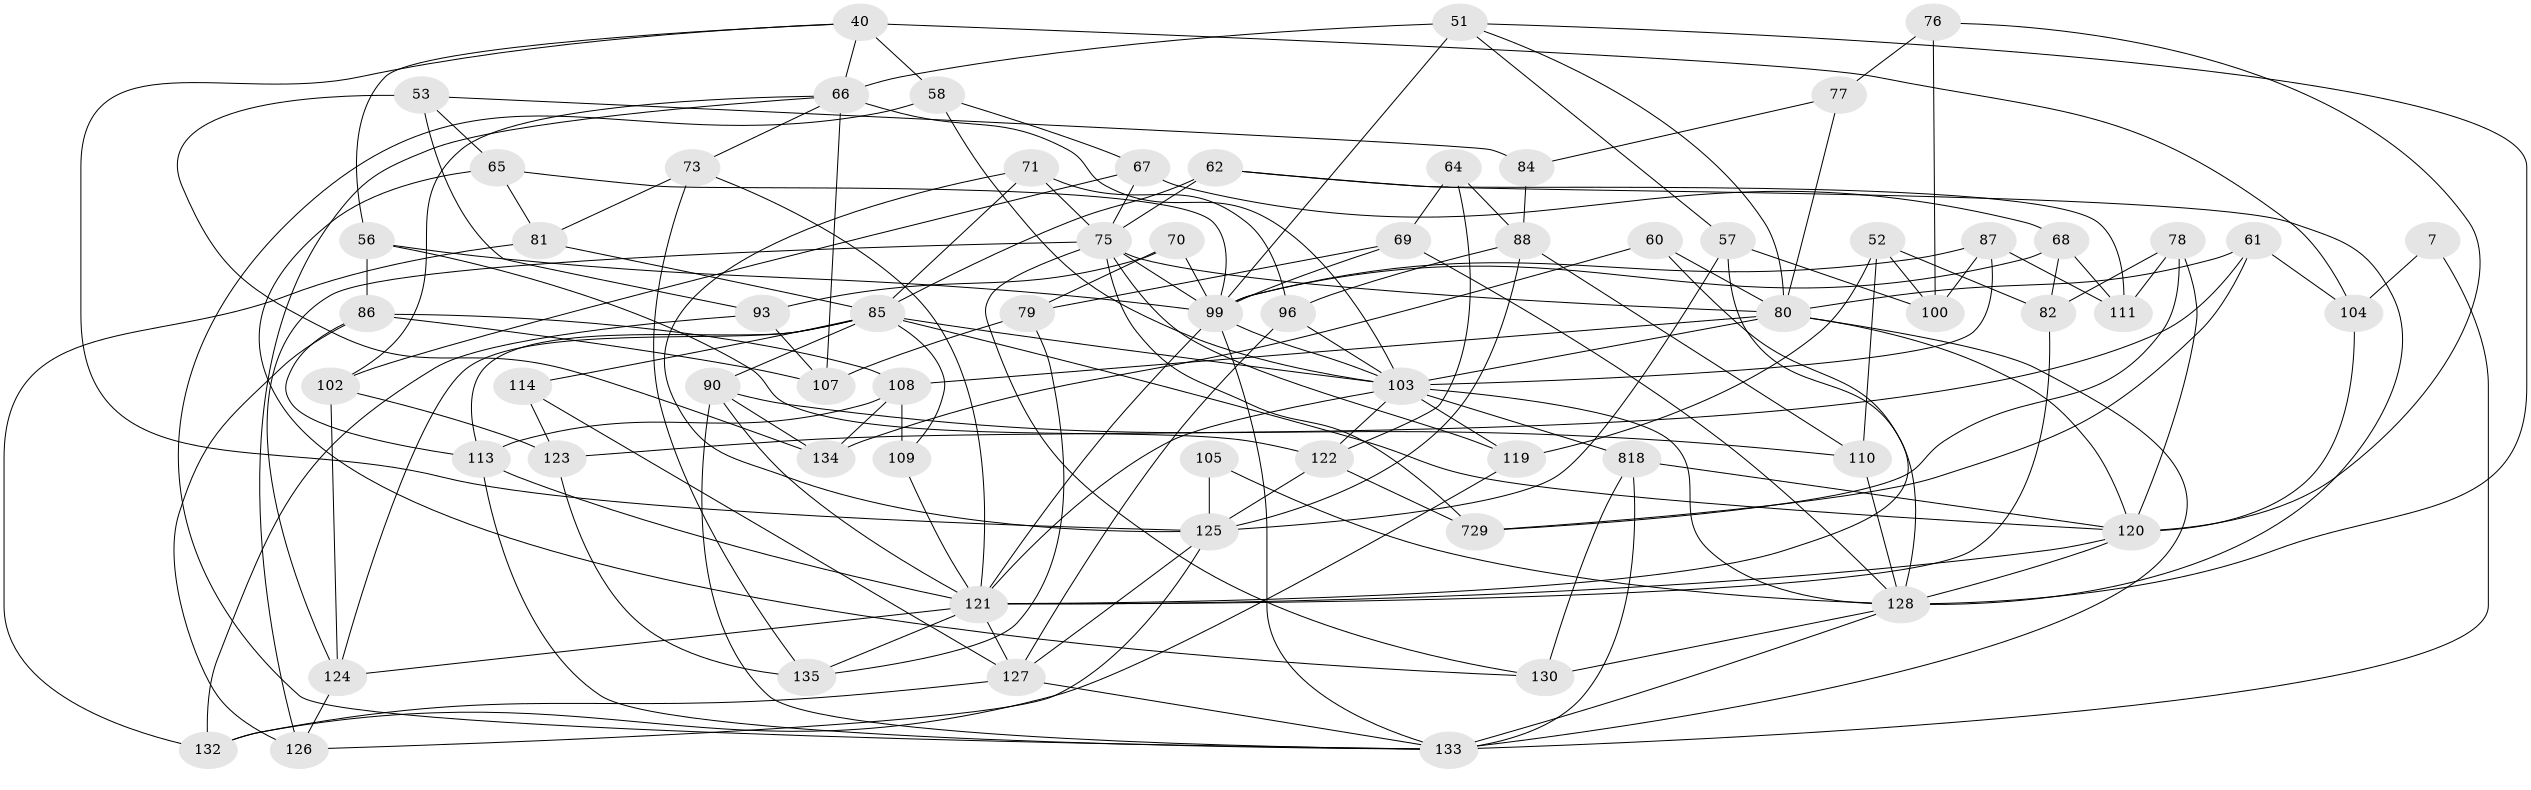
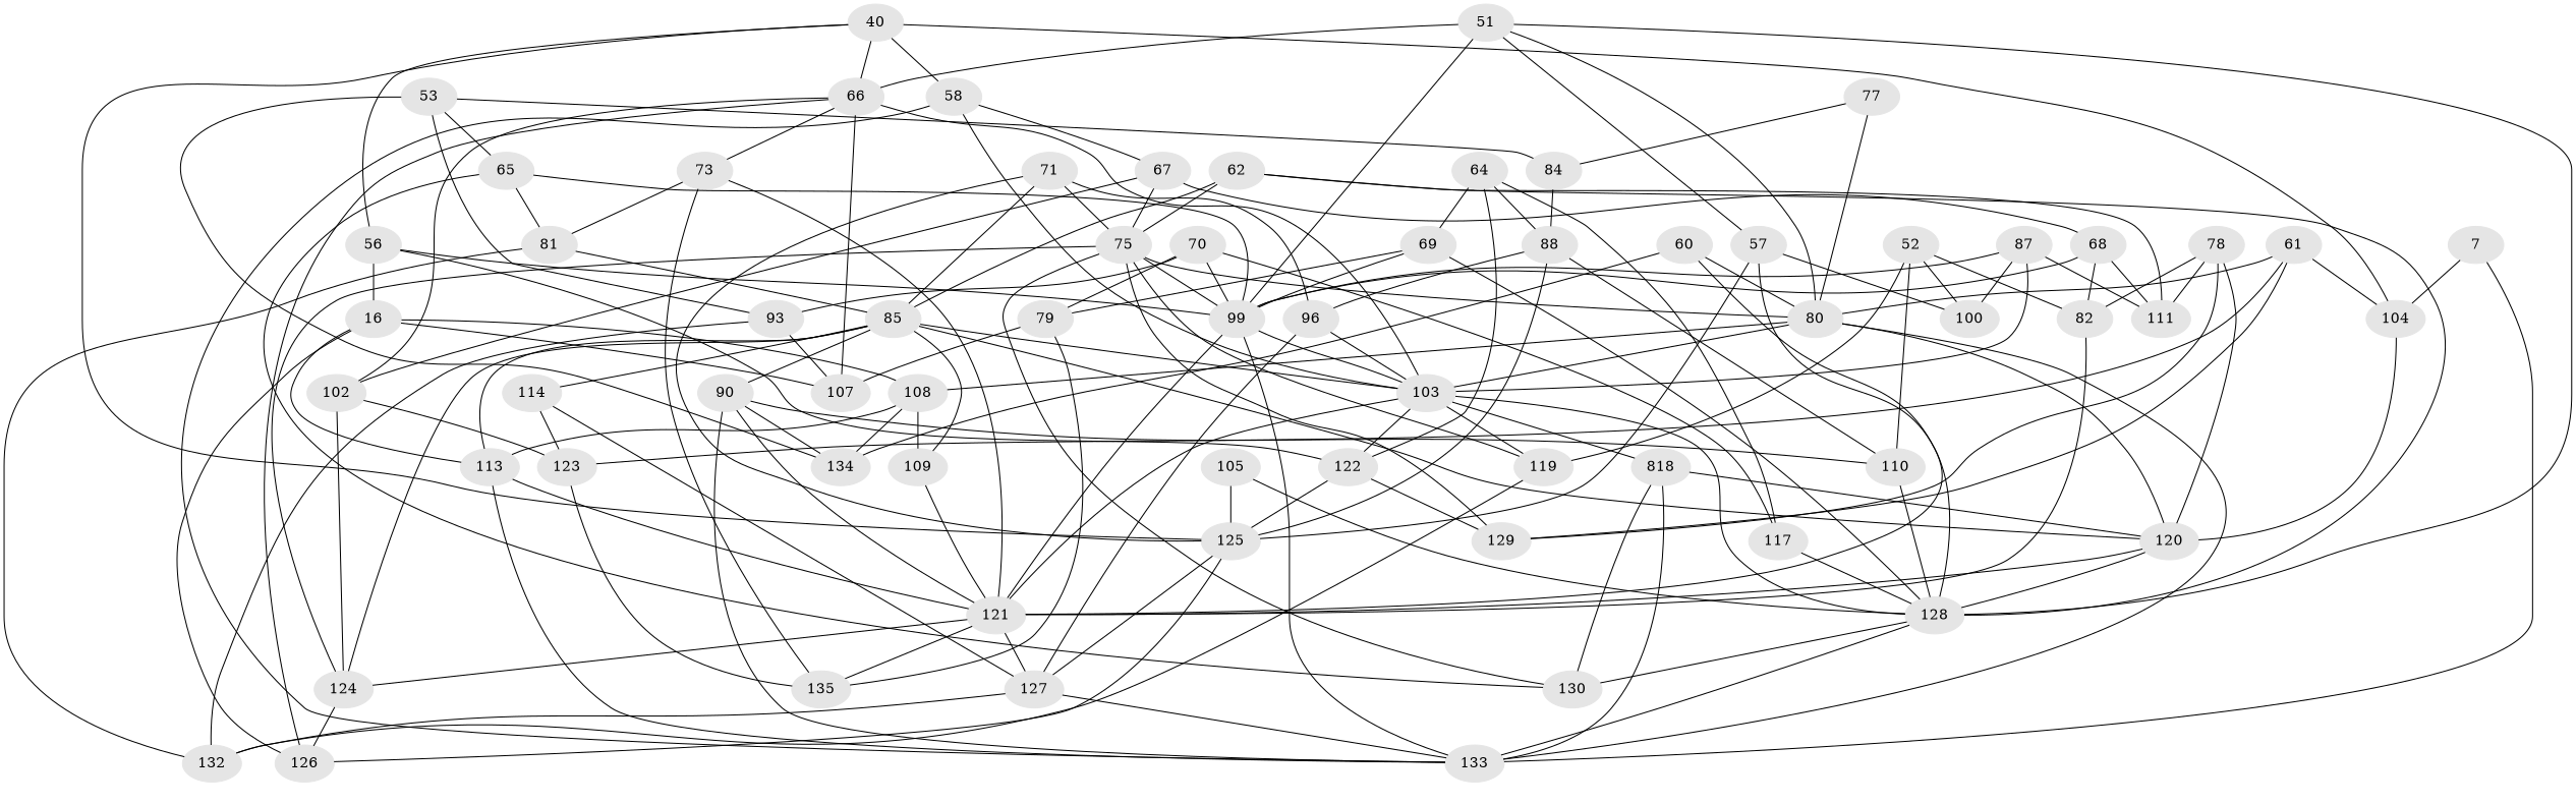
  graph {
    node [color=gray90 style=filled]
    104 [super="+5"]
    120 [super="+92"]
    7
    133 [super="+28+50"]
    40 [super="+4"]
    56
    58
    66 [super="+27"]
    125 [super="+95+41"]
    99 [super="+97+98"]
-   86 [super="+9"]
+   86 [super="+9" label=16]
    122 [super="+115+94"]
    67
    103 [super="+20+91+30+83"]
    73
    102
    107
    126
    127 [super="+112+106"]
    51 [super="+25"]
    57
    80 [super="+23+72+55"]
    128 [super="+3+8+14+89"]
    100
    121 [super="+32+49+43+116+101"]
    108 [super="+54"]
    130
    52
    82
    110
    119
    132
    53
    65
    84
    93
    134 [super="+131"]
    81
    88 [super="+59"]
    113 [super="+6"]
-   129 [label=729]
+   129
    135
    124 [super="+45"]
    75 [super="+74+37"]
    68 [super="+48"]
    n46 [label=818]
    60
    61
    123
    62
    85 [super="+29+39"]
    111
    90 [super="+16"]
    109
    114
    64
    69
+   117
    79
    96
    70
    71
-   76
    77
    78 [super="+36"]
    87 [super="+47"]
    105
    104 -- 120
    120 -- 128 [weight=2]
    120 -- 121
    7 -- 104 [weight=2]
    7 -- 133 [weight=2]
    40 -- 104 [weight=2]
    40 -- 56
    40 -- 58
    40 -- 66
    40 -- 125
    56 -- 99
    56 -- 86
    56 -- 122
    58 -- 133
    58 -- 67
    58 -- 103
    66 -- 103
    66 -- 73
    66 -- 102
    66 -- 107
    66 -- 126
    125 -- 126
    125 -- 127 [weight=2]
    99 -- 133
    99 -- 103
    99 -- 121 [weight=2]
    86 -- 107
    86 -- 126
    86 -- 108
    86 -- 113 [weight=2]
    122 -- 125 [weight=2]
    122 -- 129
    67 -- 102
    67 -- 75
    67 -- 68
    103 -- 122 [weight=3]
    103 -- 128 [weight=2]
    103 -- 121 [weight=2]
    103 -- 119
    103 -- n46
    73 -- 121
    73 -- 81
    73 -- 135
    102 -- 124
    102 -- 123
    127 -- 133
    127 -- 132
    51 -- 66 [weight=2]
    51 -- 99 [weight=2]
    51 -- 57
    51 -- 80
    51 -- 128 [weight=2]
    57 -- 125
    57 -- 100
    57 -- 121
    80 -- 120 [weight=2]
    80 -- 133
    80 -- 103 [weight=4]
    80 -- 108
    128 -- 133
    128 -- 130
    121 -- 127
    121 -- 135
    121 -- 124
    108 -- 134 [weight=2]
    108 -- 113
    108 -- 109 [weight=2]
    52 -- 100
    52 -- 82
    52 -- 110
    52 -- 119
    82 -- 121
    110 -- 128
    119 -- 132
    53 -- 65
    53 -- 84
    53 -- 93
    53 -- 134
    65 -- 99
    65 -- 130
    65 -- 81
    84 -- 88 [weight=2]
    93 -- 107
    93 -- 132
    81 -- 132
    81 -- 85
    88 -- 125
    88 -- 110
    88 -- 96
    113 -- 133
    113 -- 121
    124 -- 126
    75 -- 99
    75 -- 80
    75 -- 130
    75 -- 119
    75 -- 129
    75 -- 124 [weight=2]
    68 -- 99 [weight=3]
    68 -- 82
    68 -- 111
    n46 -- 120
    n46 -- 133
    n46 -- 130
    60 -- 80
    60 -- 128 [weight=2]
    60 -- 134
    61 -- 104
    61 -- 80
    61 -- 129
    61 -- 123
    123 -- 135
    62 -- 128
    62 -- 75
    62 -- 85
    62 -- 111
    85 -- 120
    85 -- 103
    85 -- 113
    85 -- 124
    85 -- 90
    85 -- 109
    85 -- 114
    90 -- 133
    90 -- 121
    90 -- 110
    90 -- 134 [weight=2]
    109 -- 121
    114 -- 127 [weight=2]
    114 -- 123
    64 -- 122
    64 -- 88
    64 -- 69
+   64 -- 117
    69 -- 99
    69 -- 128
    69 -- 79
+   117 -- 128 [weight=2]
    79 -- 107
    79 -- 135
    96 -- 103
    96 -- 127
    70 -- 99
    70 -- 93
+   70 -- 117
    70 -- 79
    71 -- 125
    71 -- 75
    71 -- 85
    71 -- 96
-   76 -- 120
-   76 -- 100
-   76 -- 77
    77 -- 80 [weight=2]
    77 -- 84
    78 -- 120
    78 -- 82
    78 -- 129
    78 -- 111
    87 -- 99 [weight=2]
    87 -- 103 [weight=2]
    87 -- 100
    87 -- 111
    105 -- 125 [weight=3]
    105 -- 128
  }
